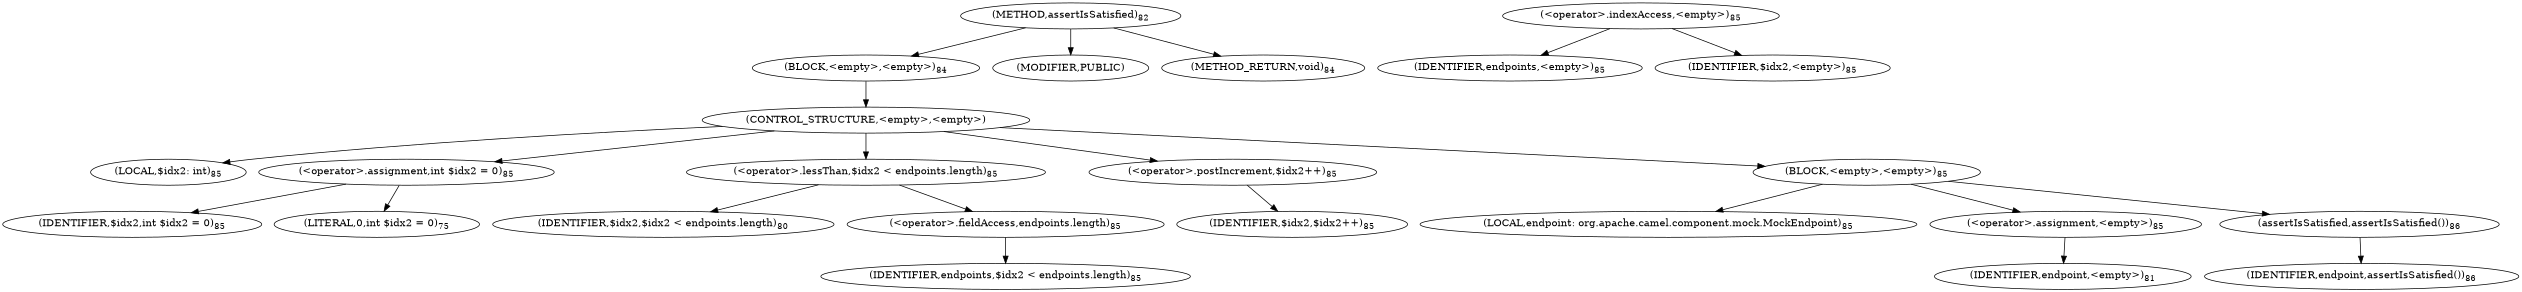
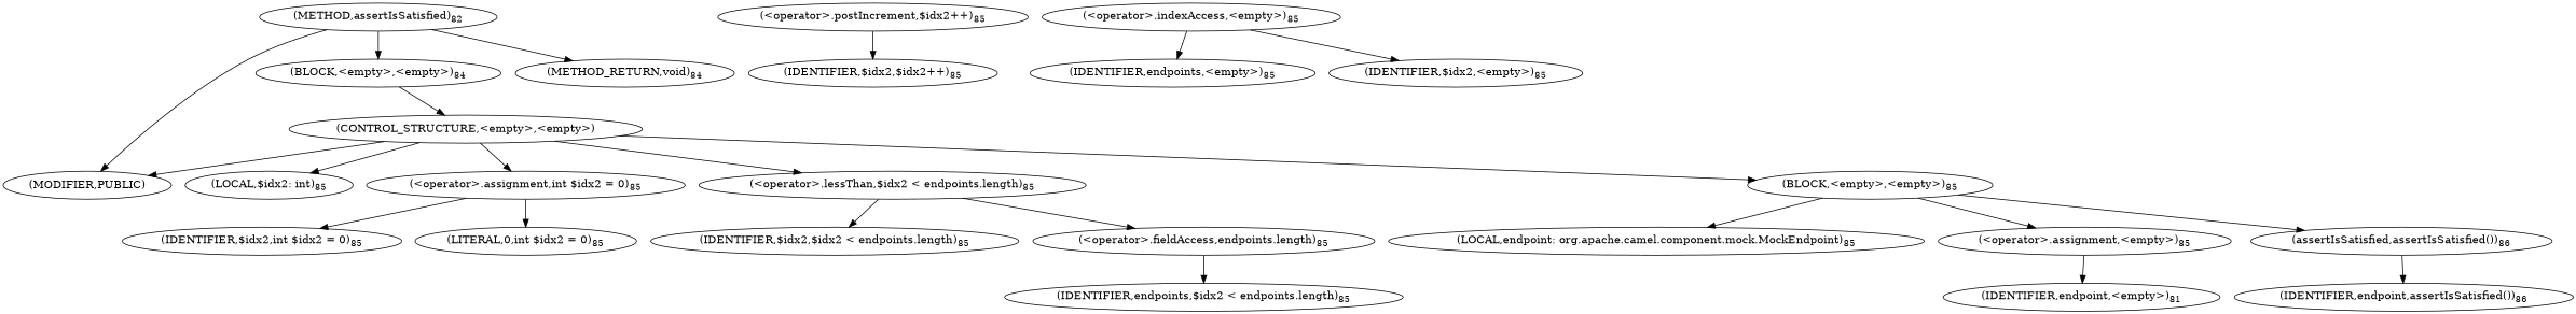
  digraph {
    n1 [label=<(METHOD,assertIsSatisfied)<SUB>82</SUB>>]
    n2 [label=<(BLOCK,&lt;empty&gt;,&lt;empty&gt;)<SUB>84</SUB>>]
    n3 [label=<(MODIFIER,PUBLIC)>]
    n4 [label=<(METHOD_RETURN,void)<SUB>84</SUB>>]
    n5 [label=<(CONTROL_STRUCTURE,&lt;empty&gt;,&lt;empty&gt;)>]
    n6 [label=<(LOCAL,$idx2: int)<SUB>85</SUB>>]
    n7 [label=<(&lt;operator&gt;.assignment,int $idx2 = 0)<SUB>85</SUB>>]
    n8 [label=<(&lt;operator&gt;.lessThan,$idx2 &lt; endpoints.length)<SUB>85</SUB>>]
    n9 [label=<(&lt;operator&gt;.postIncrement,$idx2++)<SUB>85</SUB>>]
    n10 [label=<(BLOCK,&lt;empty&gt;,&lt;empty&gt;)<SUB>85</SUB>>]
    n11 [label=<(IDENTIFIER,$idx2,int $idx2 = 0)<SUB>85</SUB>>]
-   n12 [label=<(LITERAL,0,int $idx2 = 0)<SUB>75</SUB>>]
-   n13 [label=<(IDENTIFIER,$idx2,$idx2 &lt; endpoints.length)<SUB>80</SUB>>]
+   n12 [label=<(LITERAL,0,int $idx2 = 0)<SUB>85</SUB>>]
+   n13 [label=<(IDENTIFIER,$idx2,$idx2 &lt; endpoints.length)<SUB>85</SUB>>]
    n14 [label=<(&lt;operator&gt;.fieldAccess,endpoints.length)<SUB>85</SUB>>]
    n15 [label=<(IDENTIFIER,$idx2,$idx2++)<SUB>85</SUB>>]
    n16 [label=<(LOCAL,endpoint: org.apache.camel.component.mock.MockEndpoint)<SUB>85</SUB>>]
    n17 [label=<(&lt;operator&gt;.assignment,&lt;empty&gt;)<SUB>85</SUB>>]
    n18 [label=<(assertIsSatisfied,assertIsSatisfied())<SUB>86</SUB>>]
    n19 [label=<(IDENTIFIER,endpoints,$idx2 &lt; endpoints.length)<SUB>85</SUB>>]
    n20 [label=<(IDENTIFIER,endpoint,&lt;empty&gt;)<SUB>81</SUB>>]
    n21 [label=<(IDENTIFIER,endpoint,assertIsSatisfied())<SUB>86</SUB>>]
    n22 [label=<(&lt;operator&gt;.indexAccess,&lt;empty&gt;)<SUB>85</SUB>>]
    n23 [label=<(IDENTIFIER,endpoints,&lt;empty&gt;)<SUB>85</SUB>>]
    n24 [label=<(IDENTIFIER,$idx2,&lt;empty&gt;)<SUB>85</SUB>>]
    n1 -> n2
    n1 -> n3
    n1 -> n4
    n2 -> n5
    n5 -> n6
    n5 -> n7
    n5 -> n8
-   n5 -> n9
+   n5 -> n3
    n5 -> n10
    n7 -> n11
    n7 -> n12
    n8 -> n13
    n8 -> n14
    n9 -> n15
    n10 -> n16
    n10 -> n17
    n10 -> n18
    n14 -> n19
    n17 -> n20
    n18 -> n21
    n22 -> n23
    n22 -> n24
  }
